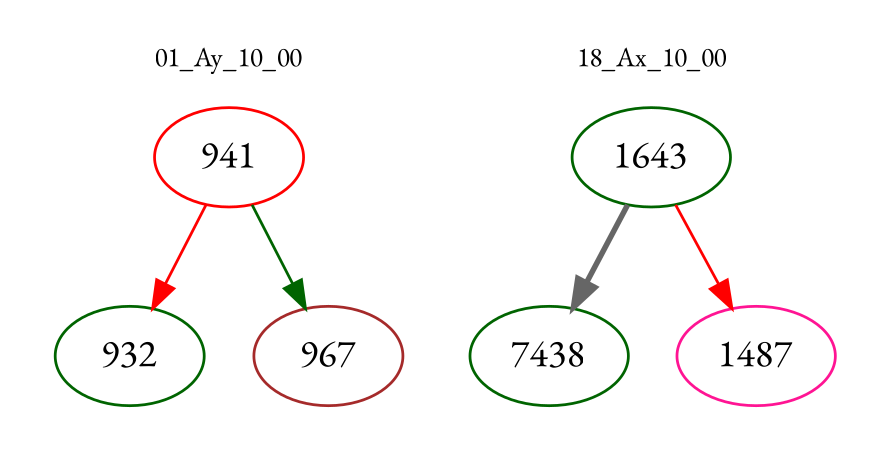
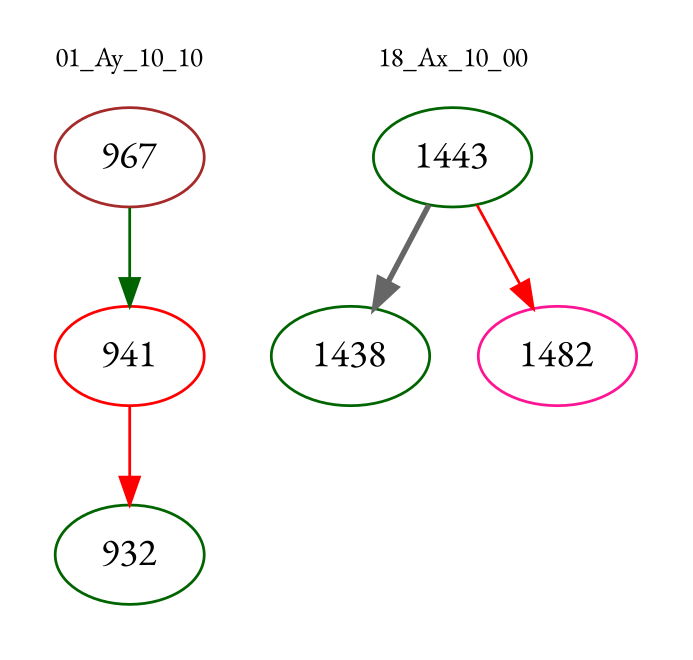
  digraph {
    fontname="EB Garamond"
    node [color=darkgreen fontname="EB Garamond"]
    edge [color=red fontname="EB Garamond" style=solid]
    n1 [color=red label=941]
    n2 [label=932]
    n3 [color=brown label=967]
-   n4 [label=1643]
-   n5 [label=7438]
-   n6 [color=deeppink label=1487]
+   n4 [label=1443]
+   n5 [label=1438]
+   n6 [color=deeppink label=1482]
    subgraph cluster_1 {
      color=white
      fontsize=10
-     label="01_Ay_10_00"
+     label="01_Ay_10_10"
      n1
      n2
      n3
    }
    subgraph cluster_2 {
      color=white
      fontsize=10
      label="18_Ax_10_00"
      n4
      n5
      n6
    }
    n1 -> n2
-   n1 -> n3 [color=darkgreen]
+   n3 -> n1 [color=darkgreen]
    n4 -> n5 [color=gray40 style=bold]
    n4 -> n6
  }
